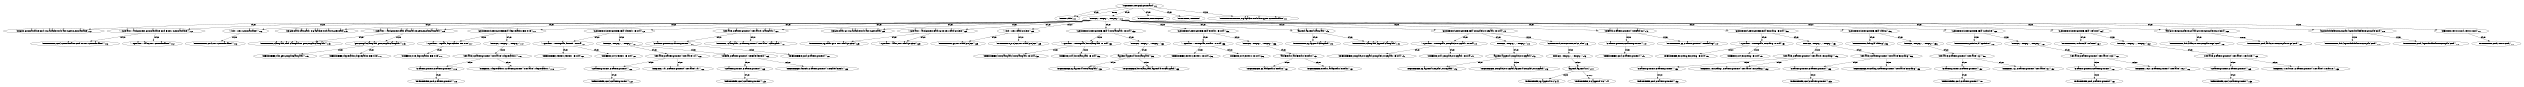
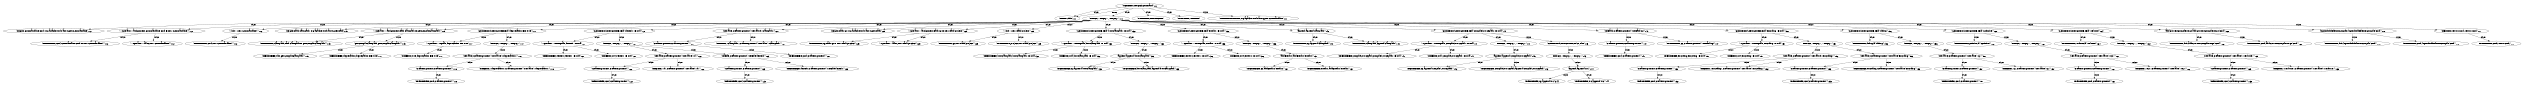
  digraph {
    n1 [label=<(METHOD,setupKjcCommand)<SUB>111</SUB>>]
    n2 [label=<(PARAM,this)<SUB>111</SUB>>]
    n3 [label=<(BLOCK,&lt;empty&gt;,&lt;empty&gt;)<SUB>111</SUB>>]
    n4 [label=<(MODIFIER,PROTECTED)>]
    n5 [label=<(MODIFIER,VIRTUAL)>]
    n6 [label=<(METHOD_RETURN,org.apache.tools.ant.types.Commandline)<SUB>111</SUB>>]
    n7 [label=<(LOCAL,Commandline cmd: org.apache.tools.ant.types.Commandline)<SUB>112</SUB>>]
    n8 [label=<(&lt;operator&gt;.assignment,Commandline cmd = new Commandline())<SUB>112</SUB>>]
    n9 [label=<(&lt;init&gt;,new Commandline())<SUB>112</SUB>>]
    n10 [label=<(LOCAL,Path classpath: org.apache.tools.ant.types.Path)<SUB>115</SUB>>]
    n11 [label=<(&lt;operator&gt;.assignment,Path classpath = getCompileClasspath())<SUB>115</SUB>>]
    n12 [label=<(CONTROL_STRUCTURE,IF,if (deprecation == true))<SUB>117</SUB>>]
    n13 [label=<(CONTROL_STRUCTURE,IF,if (destDir != null))<SUB>121</SUB>>]
    n14 [label=<(setValue,createArgument().setValue(&quot;-classpath&quot;))<SUB>127</SUB>>]
    n15 [label=<(LOCAL,Path cp: org.apache.tools.ant.types.Path)<SUB>129</SUB>>]
    n16 [label=<(&lt;operator&gt;.assignment,Path cp = new Path(project))<SUB>129</SUB>>]
    n17 [label=<(&lt;init&gt;,new Path(project))<SUB>129</SUB>>]
    n18 [label=<(CONTROL_STRUCTURE,IF,if (bootclasspath != null))<SUB>132</SUB>>]
    n19 [label=<(CONTROL_STRUCTURE,IF,if (extdirs != null))<SUB>136</SUB>>]
    n20 [label=<(append,append(classpath))<SUB>140</SUB>>]
    n21 [label=<(CONTROL_STRUCTURE,IF,if (compileSourcepath != null))<SUB>141</SUB>>]
    n22 [label=<(setPath,createArgument().setPath(cp))<SUB>147</SUB>>]
    n23 [label=<(CONTROL_STRUCTURE,IF,if (encoding != null))<SUB>151</SUB>>]
    n24 [label=<(CONTROL_STRUCTURE,IF,if (debug))<SUB>156</SUB>>]
    n25 [label=<(CONTROL_STRUCTURE,IF,if (optimize))<SUB>160</SUB>>]
    n26 [label=<(CONTROL_STRUCTURE,IF,if (verbose))<SUB>164</SUB>>]
    n27 [label=<(addCurrentCompilerArgs,addCurrentCompilerArgs(cmd))<SUB>168</SUB>>]
    n28 [label=<(logAndAddFilesToCompile,logAndAddFilesToCompile(cmd))<SUB>170</SUB>>]
    n29 [label=<(RETURN,return cmd;,return cmd;)<SUB>171</SUB>>]
    n30 [label=<(IDENTIFIER,cmd,Commandline cmd = new Commandline())<SUB>112</SUB>>]
    n31 [label=<(&lt;operator&gt;.alloc,new Commandline())<SUB>112</SUB>>]
    n32 [label=<(IDENTIFIER,cmd,new Commandline())<SUB>112</SUB>>]
    n33 [label=<(IDENTIFIER,classpath,Path classpath = getCompileClasspath())<SUB>115</SUB>>]
    n34 [label=<(getCompileClasspath,getCompileClasspath())<SUB>115</SUB>>]
    n35 [label=<(&lt;operator&gt;.equals,deprecation == true)<SUB>117</SUB>>]
    n36 [label=<(BLOCK,&lt;empty&gt;,&lt;empty&gt;)<SUB>117</SUB>>]
    n37 [label=<(&lt;operator&gt;.notEquals,destDir != null)<SUB>121</SUB>>]
    n38 [label=<(BLOCK,&lt;empty&gt;,&lt;empty&gt;)<SUB>121</SUB>>]
    n39 [label=<(createArgument,createArgument())<SUB>127</SUB>>]
    n40 [label=<(LITERAL,&quot;-classpath&quot;,createArgument().setValue(&quot;-classpath&quot;))<SUB>127</SUB>>]
    n41 [label=<(IDENTIFIER,cp,Path cp = new Path(project))<SUB>129</SUB>>]
    n42 [label=<(&lt;operator&gt;.alloc,new Path(project))<SUB>129</SUB>>]
    n43 [label=<(IDENTIFIER,cp,new Path(project))<SUB>129</SUB>>]
    n44 [label=<(IDENTIFIER,project,new Path(project))<SUB>129</SUB>>]
    n45 [label=<(&lt;operator&gt;.notEquals,bootclasspath != null)<SUB>132</SUB>>]
    n46 [label=<(BLOCK,&lt;empty&gt;,&lt;empty&gt;)<SUB>132</SUB>>]
    n47 [label=<(&lt;operator&gt;.notEquals,extdirs != null)<SUB>136</SUB>>]
    n48 [label=<(BLOCK,&lt;empty&gt;,&lt;empty&gt;)<SUB>136</SUB>>]
    n49 [label=<(IDENTIFIER,cp,append(classpath))<SUB>140</SUB>>]
    n50 [label=<(IDENTIFIER,classpath,append(classpath))<SUB>140</SUB>>]
    n51 [label=<(&lt;operator&gt;.notEquals,compileSourcepath != null)<SUB>141</SUB>>]
    n52 [label=<(BLOCK,&lt;empty&gt;,&lt;empty&gt;)<SUB>141</SUB>>]
    n53 [label=<(CONTROL_STRUCTURE,ELSE,else)<SUB>143</SUB>>]
    n54 [label=<(createArgument,createArgument())<SUB>147</SUB>>]
    n55 [label=<(IDENTIFIER,cp,createArgument().setPath(cp))<SUB>147</SUB>>]
    n56 [label=<(&lt;operator&gt;.notEquals,encoding != null)<SUB>151</SUB>>]
    n57 [label=<(BLOCK,&lt;empty&gt;,&lt;empty&gt;)<SUB>151</SUB>>]
    n58 [label=<(IDENTIFIER,debug,if (debug))<SUB>156</SUB>>]
    n59 [label=<(BLOCK,&lt;empty&gt;,&lt;empty&gt;)<SUB>156</SUB>>]
    n60 [label=<(IDENTIFIER,optimize,if (optimize))<SUB>160</SUB>>]
    n61 [label=<(BLOCK,&lt;empty&gt;,&lt;empty&gt;)<SUB>160</SUB>>]
    n62 [label=<(IDENTIFIER,verbose,if (verbose))<SUB>164</SUB>>]
    n63 [label=<(BLOCK,&lt;empty&gt;,&lt;empty&gt;)<SUB>164</SUB>>]
    n64 [label=<(IDENTIFIER,this,addCurrentCompilerArgs(cmd))<SUB>168</SUB>>]
    n65 [label=<(IDENTIFIER,cmd,addCurrentCompilerArgs(cmd))<SUB>168</SUB>>]
    n66 [label=<(IDENTIFIER,this,logAndAddFilesToCompile(cmd))<SUB>170</SUB>>]
    n67 [label=<(IDENTIFIER,cmd,logAndAddFilesToCompile(cmd))<SUB>170</SUB>>]
    n68 [label=<(IDENTIFIER,cmd,return cmd;)<SUB>171</SUB>>]
    n69 [label=<(IDENTIFIER,this,getCompileClasspath())<SUB>115</SUB>>]
    n70 [label=<(IDENTIFIER,deprecation,deprecation == true)<SUB>117</SUB>>]
    n71 [label=<(LITERAL,true,deprecation == true)<SUB>117</SUB>>]
    n72 [label=<(setValue,createArgument().setValue(&quot;-deprecation&quot;))<SUB>118</SUB>>]
    n73 [label=<(createArgument,createArgument())<SUB>118</SUB>>]
    n74 [label=<(LITERAL,&quot;-deprecation&quot;,createArgument().setValue(&quot;-deprecation&quot;))<SUB>118</SUB>>]
    n75 [label=<(IDENTIFIER,cmd,createArgument())<SUB>118</SUB>>]
    n76 [label=<(IDENTIFIER,destDir,destDir != null)<SUB>121</SUB>>]
    n77 [label=<(LITERAL,null,destDir != null)<SUB>121</SUB>>]
    n78 [label=<(setValue,createArgument().setValue(&quot;-d&quot;))<SUB>122</SUB>>]
    n79 [label=<(setFile,createArgument().setFile(destDir))<SUB>123</SUB>>]
    n80 [label=<(createArgument,createArgument())<SUB>122</SUB>>]
    n81 [label=<(LITERAL,&quot;-d&quot;,createArgument().setValue(&quot;-d&quot;))<SUB>122</SUB>>]
    n82 [label=<(createArgument,createArgument())<SUB>123</SUB>>]
    n83 [label=<(IDENTIFIER,destDir,createArgument().setFile(destDir))<SUB>123</SUB>>]
    n84 [label=<(IDENTIFIER,cmd,createArgument())<SUB>122</SUB>>]
    n85 [label=<(IDENTIFIER,cmd,createArgument())<SUB>123</SUB>>]
    n86 [label=<(IDENTIFIER,cmd,createArgument())<SUB>127</SUB>>]
    n87 [label=<(IDENTIFIER,bootclasspath,bootclasspath != null)<SUB>132</SUB>>]
    n88 [label=<(LITERAL,null,bootclasspath != null)<SUB>132</SUB>>]
    n89 [label=<(append,append(bootclasspath))<SUB>133</SUB>>]
    n90 [label=<(IDENTIFIER,cp,append(bootclasspath))<SUB>133</SUB>>]
    n91 [label=<(IDENTIFIER,bootclasspath,append(bootclasspath))<SUB>133</SUB>>]
    n92 [label=<(IDENTIFIER,extdirs,extdirs != null)<SUB>136</SUB>>]
    n93 [label=<(LITERAL,null,extdirs != null)<SUB>136</SUB>>]
    n94 [label=<(addExtdirs,addExtdirs(extdirs))<SUB>137</SUB>>]
    n95 [label=<(IDENTIFIER,cp,addExtdirs(extdirs))<SUB>137</SUB>>]
    n96 [label=<(IDENTIFIER,extdirs,addExtdirs(extdirs))<SUB>137</SUB>>]
    n97 [label=<(IDENTIFIER,compileSourcepath,compileSourcepath != null)<SUB>141</SUB>>]
    n98 [label=<(LITERAL,null,compileSourcepath != null)<SUB>141</SUB>>]
-   n99 [label=<(append,append(compileSourcepath))<SUB>142</SUB>>]
+   n99 [label=<(append,append(compileSourcepath))<SUB>145</SUB>>]
    n100 [label=<(BLOCK,&lt;empty&gt;,&lt;empty&gt;)<SUB>143</SUB>>]
    n101 [label=<(IDENTIFIER,cp,append(compileSourcepath))<SUB>142</SUB>>]
    n102 [label=<(IDENTIFIER,compileSourcepath,append(compileSourcepath))<SUB>142</SUB>>]
    n103 [label=<(append,append(src))<SUB>144</SUB>>]
    n104 [label=<(IDENTIFIER,cp,append(src))<SUB>344</SUB>>]
    n105 [label=<(IDENTIFIER,src,append(src))<SUB>144</SUB>>]
    n106 [label=<(IDENTIFIER,cmd,createArgument())<SUB>147</SUB>>]
    n107 [label=<(IDENTIFIER,encoding,encoding != null)<SUB>151</SUB>>]
    n108 [label=<(LITERAL,null,encoding != null)<SUB>151</SUB>>]
    n109 [label=<(setValue,createArgument().setValue(&quot;-encoding&quot;))<SUB>152</SUB>>]
    n110 [label=<(setValue,createArgument().setValue(encoding))<SUB>153</SUB>>]
    n111 [label=<(createArgument,createArgument())<SUB>152</SUB>>]
    n112 [label=<(LITERAL,&quot;-encoding&quot;,createArgument().setValue(&quot;-encoding&quot;))<SUB>152</SUB>>]
    n113 [label=<(createArgument,createArgument())<SUB>153</SUB>>]
    n114 [label=<(IDENTIFIER,encoding,createArgument().setValue(encoding))<SUB>153</SUB>>]
    n115 [label=<(IDENTIFIER,cmd,createArgument())<SUB>152</SUB>>]
    n116 [label=<(IDENTIFIER,cmd,createArgument())<SUB>153</SUB>>]
    n117 [label=<(setValue,createArgument().setValue(&quot;-g&quot;))<SUB>157</SUB>>]
    n118 [label=<(createArgument,createArgument())<SUB>157</SUB>>]
    n119 [label=<(LITERAL,&quot;-g&quot;,createArgument().setValue(&quot;-g&quot;))<SUB>157</SUB>>]
    n120 [label=<(IDENTIFIER,cmd,createArgument())<SUB>157</SUB>>]
    n121 [label=<(setValue,createArgument().setValue(&quot;-O2&quot;))<SUB>161</SUB>>]
    n122 [label=<(createArgument,createArgument())<SUB>161</SUB>>]
    n123 [label=<(LITERAL,&quot;-O2&quot;,createArgument().setValue(&quot;-O2&quot;))<SUB>161</SUB>>]
    n124 [label=<(IDENTIFIER,cmd,createArgument())<SUB>161</SUB>>]
    n125 [label=<(setValue,createArgument().setValue(&quot;-verbose&quot;))<SUB>165</SUB>>]
    n126 [label=<(createArgument,createArgument())<SUB>165</SUB>>]
    n127 [label=<(LITERAL,&quot;-verbose&quot;,createArgument().setValue(&quot;-verbose&quot;))<SUB>165</SUB>>]
    n128 [label=<(IDENTIFIER,cmd,createArgument())<SUB>165</SUB>>]
    n1 -> n2 [label="AST: "]
    n1 -> n2 [label="DDG: "]
    n1 -> n3 [label="AST: "]
    n1 -> n4 [label="AST: "]
    n1 -> n5 [label="AST: "]
    n1 -> n6 [label="AST: "]
    n3 -> n7 [label="AST: "]
    n3 -> n8 [label="AST: "]
    n3 -> n9 [label="AST: "]
    n3 -> n10 [label="AST: "]
    n3 -> n11 [label="AST: "]
    n3 -> n12 [label="AST: "]
    n3 -> n13 [label="AST: "]
    n3 -> n14 [label="AST: "]
    n3 -> n15 [label="AST: "]
    n3 -> n16 [label="AST: "]
    n3 -> n17 [label="AST: "]
    n3 -> n18 [label="AST: "]
    n3 -> n19 [label="AST: "]
    n3 -> n20 [label="AST: "]
    n3 -> n21 [label="AST: "]
    n3 -> n22 [label="AST: "]
    n3 -> n23 [label="AST: "]
    n3 -> n24 [label="AST: "]
    n3 -> n25 [label="AST: "]
    n3 -> n26 [label="AST: "]
    n3 -> n27 [label="AST: "]
    n3 -> n28 [label="AST: "]
    n3 -> n29 [label="AST: "]
    n8 -> n30 [label="AST: "]
    n8 -> n31 [label="AST: "]
    n9 -> n32 [label="AST: "]
    n11 -> n33 [label="AST: "]
    n11 -> n34 [label="AST: "]
    n12 -> n35 [label="AST: "]
    n12 -> n36 [label="AST: "]
    n13 -> n37 [label="AST: "]
    n13 -> n38 [label="AST: "]
    n14 -> n39 [label="AST: "]
    n14 -> n40 [label="AST: "]
    n16 -> n41 [label="AST: "]
    n16 -> n42 [label="AST: "]
    n17 -> n43 [label="AST: "]
    n17 -> n44 [label="AST: "]
    n18 -> n45 [label="AST: "]
    n18 -> n46 [label="AST: "]
    n19 -> n47 [label="AST: "]
    n19 -> n48 [label="AST: "]
    n20 -> n49 [label="AST: "]
    n20 -> n50 [label="AST: "]
    n21 -> n51 [label="AST: "]
    n21 -> n52 [label="AST: "]
    n21 -> n53 [label="AST: "]
    n22 -> n54 [label="AST: "]
    n22 -> n55 [label="AST: "]
    n23 -> n56 [label="AST: "]
    n23 -> n57 [label="AST: "]
    n24 -> n58 [label="AST: "]
    n24 -> n59 [label="AST: "]
    n25 -> n60 [label="AST: "]
    n25 -> n61 [label="AST: "]
    n26 -> n62 [label="AST: "]
    n26 -> n63 [label="AST: "]
    n27 -> n64 [label="AST: "]
-   n27 -> n65 [label="DDG: "]
+   n27 -> n65 [label="AST: "]
    n28 -> n66 [label="AST: "]
    n28 -> n67 [label="AST: "]
    n29 -> n68 [label="AST: "]
    n34 -> n69 [label="AST: "]
    n34 -> n70 [label="AST: "]
    n35 -> n71 [label="AST: "]
    n36 -> n72 [label="AST: "]
    n37 -> n76 [label="AST: "]
    n37 -> n77 [label="AST: "]
    n38 -> n78 [label="AST: "]
    n38 -> n79 [label="AST: "]
    n39 -> n86 [label="AST: "]
    n45 -> n87 [label="AST: "]
    n45 -> n88 [label="AST: "]
    n46 -> n89 [label="AST: "]
    n47 -> n92 [label="AST: "]
    n47 -> n93 [label="AST: "]
    n48 -> n94 [label="AST: "]
    n51 -> n97 [label="AST: "]
    n51 -> n98 [label="AST: "]
    n52 -> n99 [label="AST: "]
    n53 -> n100 [label="AST: "]
    n54 -> n106 [label="AST: "]
    n56 -> n107 [label="AST: "]
    n56 -> n108 [label="AST: "]
    n57 -> n109 [label="AST: "]
    n57 -> n110 [label="AST: "]
    n59 -> n117 [label="AST: "]
    n61 -> n121 [label="AST: "]
    n63 -> n125 [label="AST: "]
    n72 -> n73 [label="AST: "]
    n72 -> n74 [label="AST: "]
    n73 -> n75 [label="AST: "]
    n78 -> n80 [label="AST: "]
    n78 -> n81 [label="AST: "]
    n79 -> n82 [label="AST: "]
    n79 -> n83 [label="AST: "]
    n80 -> n84 [label="AST: "]
    n82 -> n85 [label="AST: "]
    n89 -> n90 [label="AST: "]
    n89 -> n91 [label="AST: "]
    n94 -> n95 [label="AST: "]
    n94 -> n96 [label="AST: "]
    n99 -> n101 [label="AST: "]
    n99 -> n102 [label="AST: "]
    n100 -> n103 [label="AST: "]
    n103 -> n104 [label="AST: "]
-   n103 -> n105 [label="DDG: "]
+   n103 -> n105 [label="AST: "]
    n109 -> n111 [label="AST: "]
    n109 -> n112 [label="AST: "]
    n110 -> n113 [label="AST: "]
    n110 -> n114 [label="AST: "]
    n111 -> n115 [label="AST: "]
    n113 -> n116 [label="AST: "]
    n117 -> n118 [label="AST: "]
    n117 -> n119 [label="AST: "]
    n118 -> n120 [label="AST: "]
    n121 -> n122 [label="AST: "]
    n121 -> n123 [label="AST: "]
    n122 -> n124 [label="AST: "]
    n125 -> n126 [label="AST: "]
    n125 -> n127 [label="AST: "]
    n126 -> n128 [label="AST: "]
  }
